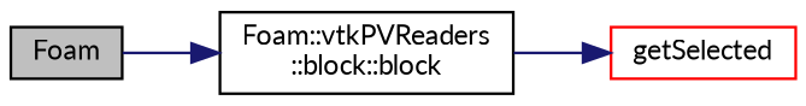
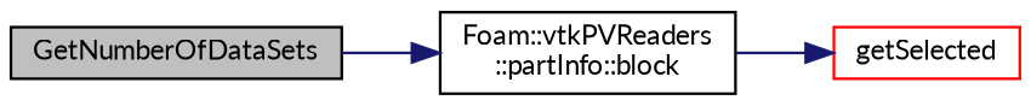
  digraph {
    fontname=Lato
    rankdir=LR
    node [color=black fontname=Lato fontsize=10 shape=record]
    edge [color=midnightblue fontname=Lato fontsize=10 labelfontname=Helvetica labelfontsize=10 style=solid]
-   n1 [fillcolor=grey75 fontcolor=black height=0.2 label=Foam style=filled width=0.4]
-   n2 [height=0.2 label="Foam::vtkPVReaders\l::block::block" width=0.4]
+   n1 [fillcolor=grey75 fontcolor=black height=0.2 label=GetNumberOfDataSets style=filled width=0.4]
+   n2 [height=0.2 label="Foam::vtkPVReaders\l::partInfo::block" width=0.4]
    n3 [color=red height=0.2 label=getSelected width=0.4]
    n1 -> n2
    n2 -> n3
  }
